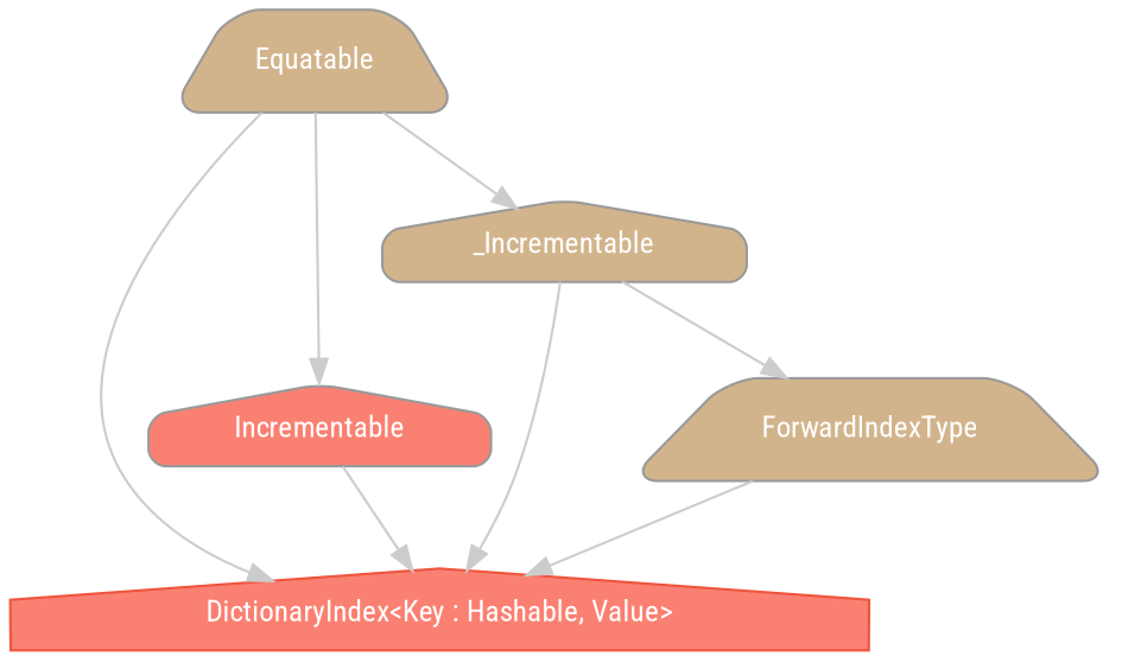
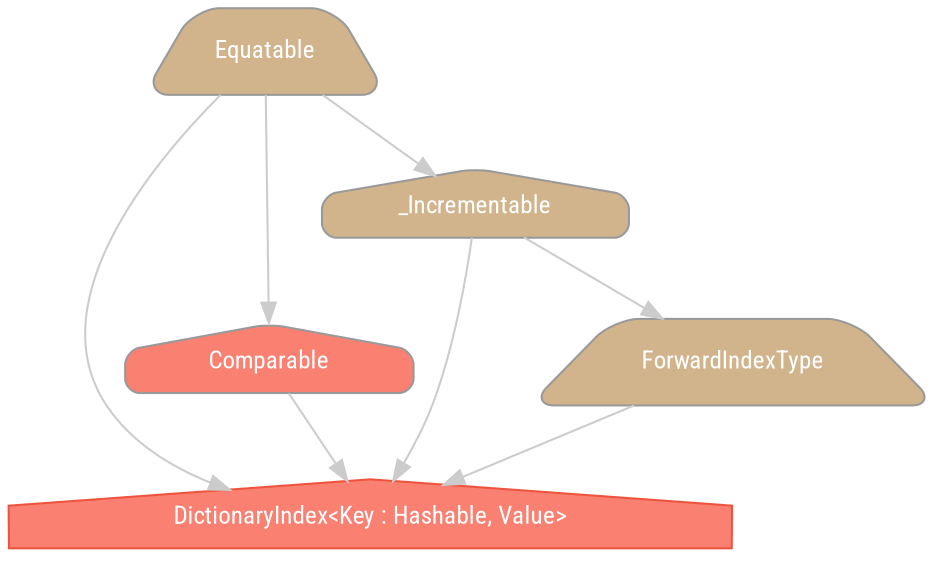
  strict digraph {
    fontname="Roboto Condensed"
    node [color="#999999" fillcolor=tan fontcolor=white fontname="Roboto Condensed" fontsize=12 margin="0.07,0.05" shape=house style="filled,rounded"]
    edge [color="#cccccc" fontname="Roboto Condensed"]
    "DictionaryIndex<Key : Hashable, Value>" [color="#ee543d" fillcolor=salmon height=0.3 style=filled]
-   Comparable [fillcolor=salmon height=0.3 label=Incrementable]
+   Comparable [fillcolor=salmon height=0.3]
    Equatable [height=0.3 shape=trapezium]
    _Incrementable [height=0.3]
    ForwardIndexType [height=0.3 shape=trapezium]
    subgraph sub_1 {
      rank=max
      "DictionaryIndex<Key : Hashable, Value>"
    }
    Comparable -> "DictionaryIndex<Key : Hashable, Value>"
    Equatable -> "DictionaryIndex<Key : Hashable, Value>"
    Equatable -> Comparable
    Equatable -> _Incrementable
    _Incrementable -> "DictionaryIndex<Key : Hashable, Value>"
    _Incrementable -> ForwardIndexType
    ForwardIndexType -> "DictionaryIndex<Key : Hashable, Value>"
  }
